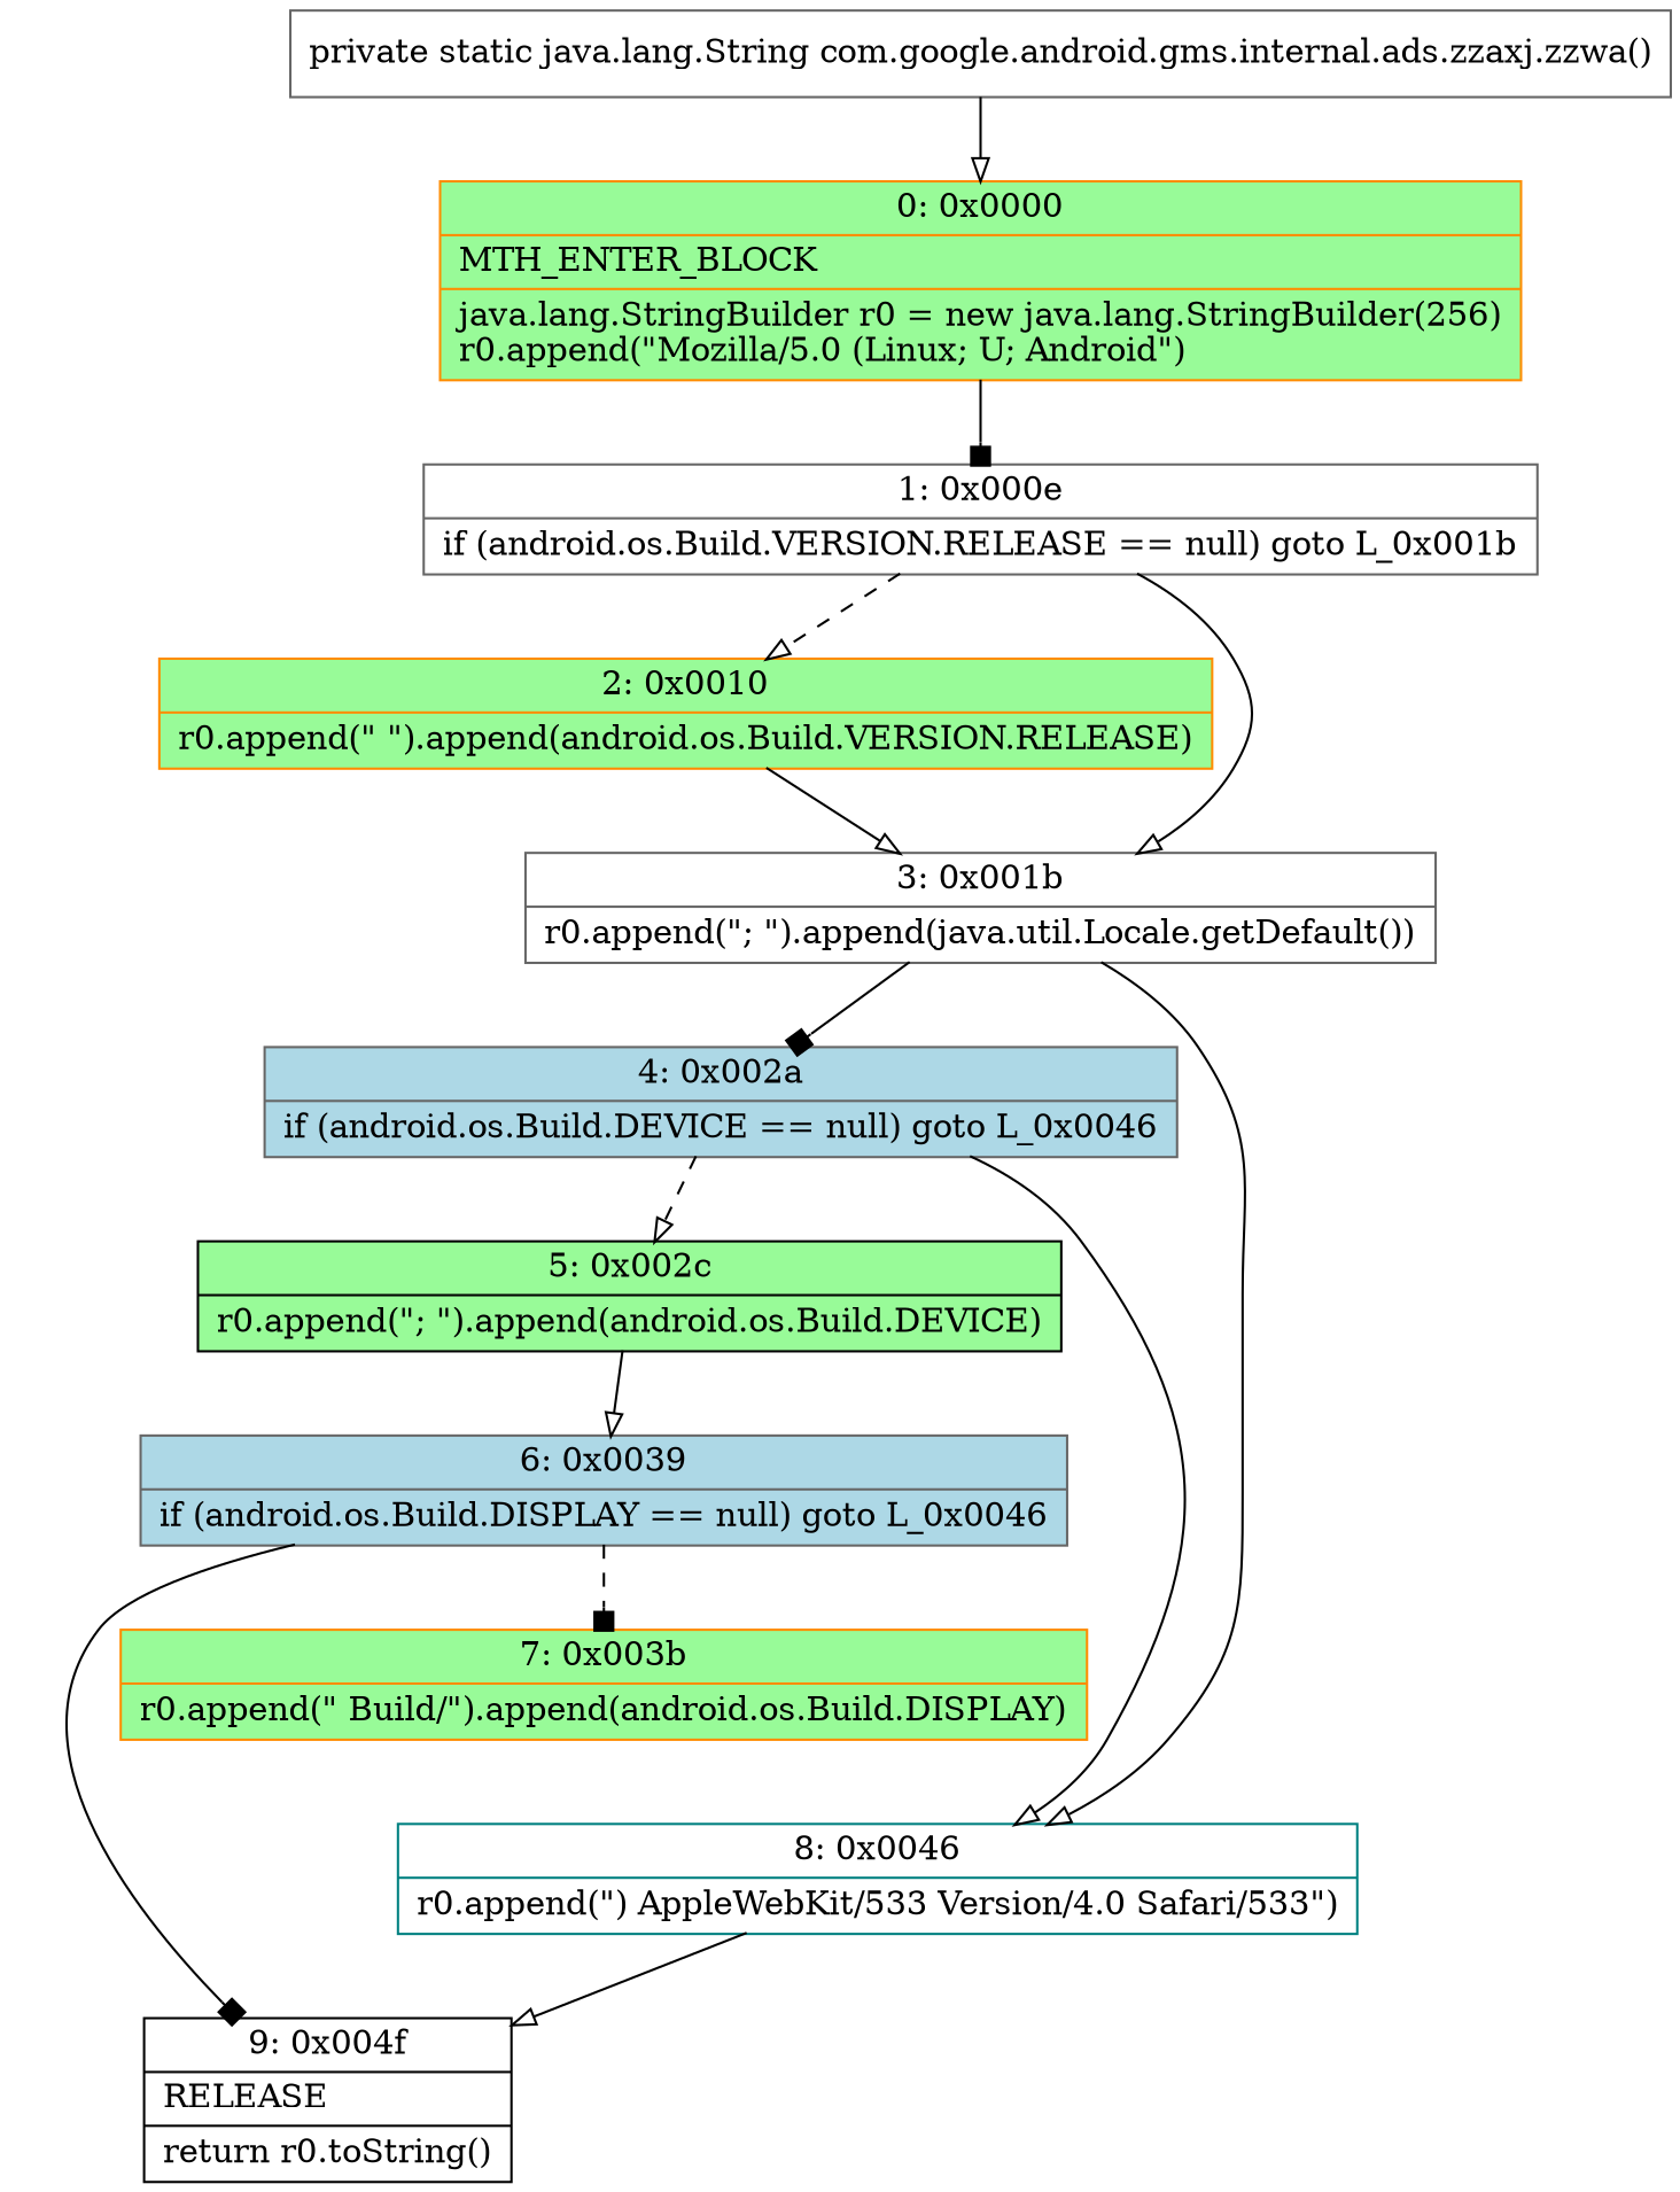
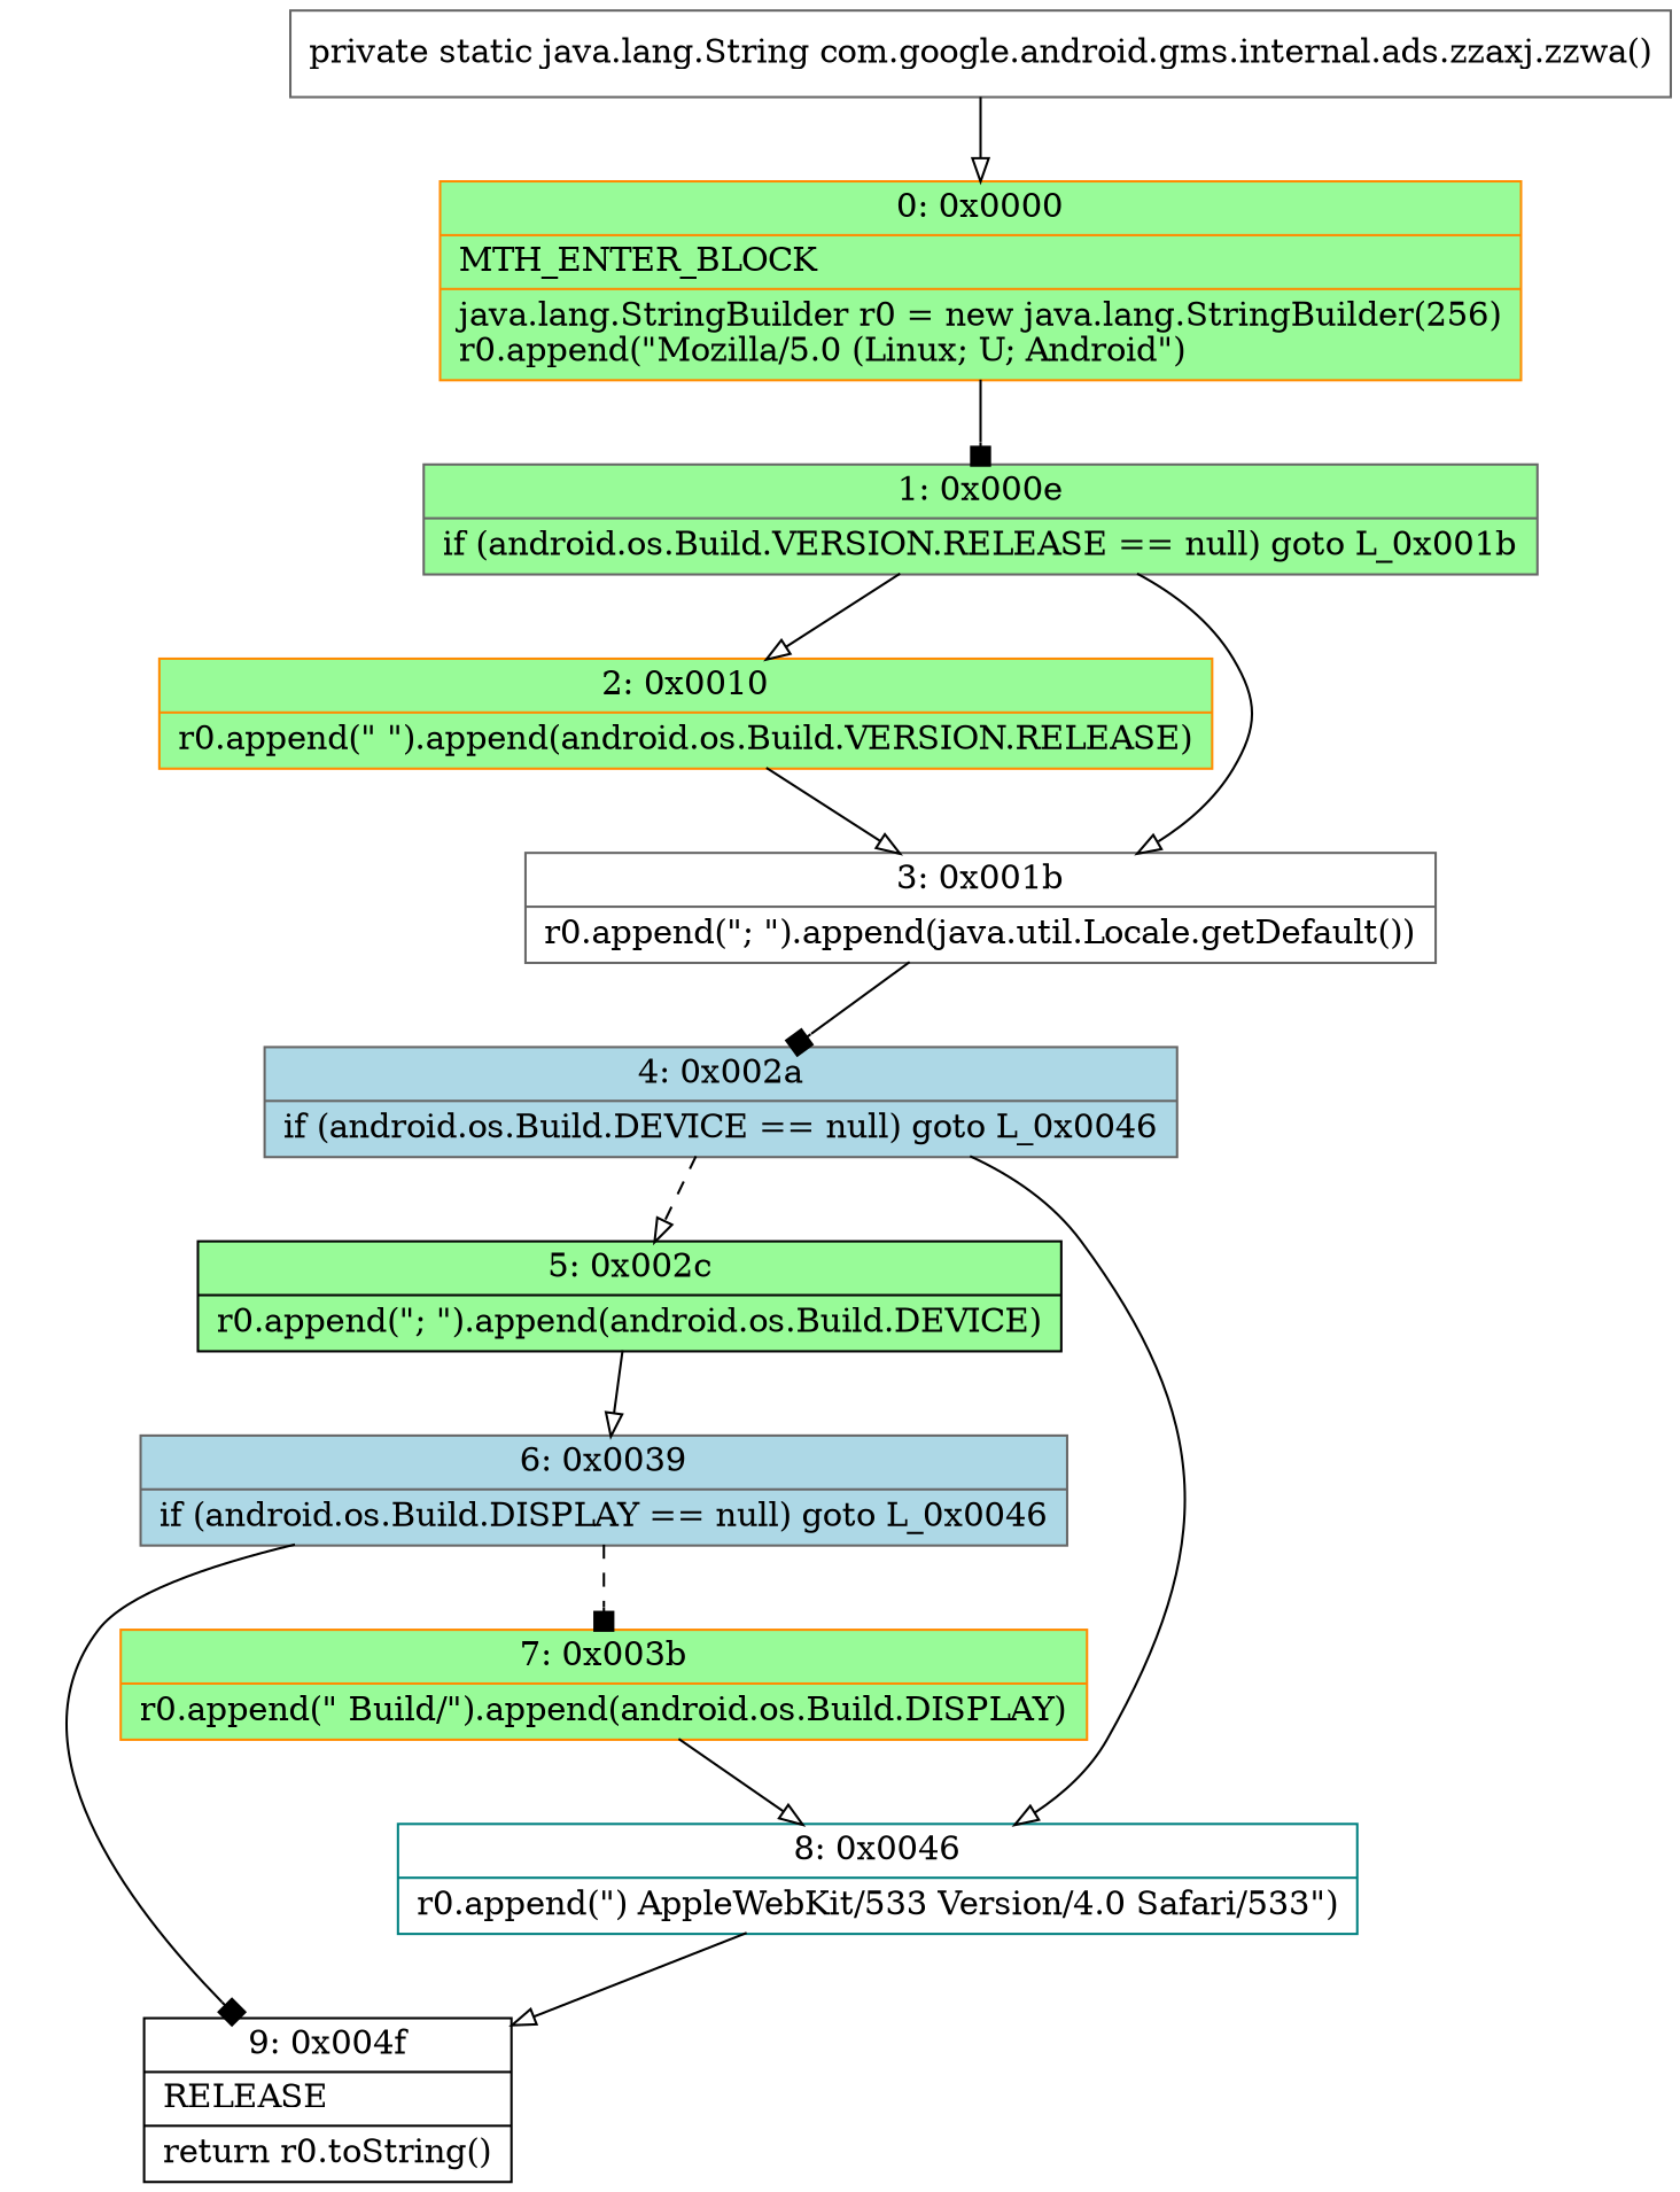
  digraph {
    node [color=gray40 fillcolor=white shape=record style=filled]
    edge [arrowhead=onormal]
    n1 [color=darkorange fillcolor=palegreen label="{0\:\ 0x0000|MTH_ENTER_BLOCK\l|java.lang.StringBuilder r0 = new java.lang.StringBuilder(256)\lr0.append(\"Mozilla\/5.0 (Linux; U; Android\")\l}"]
-   n2 [label="{1\:\ 0x000e|if (android.os.Build.VERSION.RELEASE == null) goto L_0x001b\l}"]
+   n2 [fillcolor=palegreen label="{1\:\ 0x000e|if (android.os.Build.VERSION.RELEASE == null) goto L_0x001b\l}"]
    n3 [color=darkorange fillcolor=palegreen label="{2\:\ 0x0010|r0.append(\" \").append(android.os.Build.VERSION.RELEASE)\l}"]
    n4 [label="{3\:\ 0x001b|r0.append(\"; \").append(java.util.Locale.getDefault())\l}"]
    n5 [fillcolor=lightblue label="{4\:\ 0x002a|if (android.os.Build.DEVICE == null) goto L_0x0046\l}"]
    n6 [color=black fillcolor=palegreen label="{5\:\ 0x002c|r0.append(\"; \").append(android.os.Build.DEVICE)\l}"]
    n7 [color=teal label="{8\:\ 0x0046|r0.append(\") AppleWebKit\/533 Version\/4.0 Safari\/533\")\l}"]
    n8 [fillcolor=lightblue label="{6\:\ 0x0039|if (android.os.Build.DISPLAY == null) goto L_0x0046\l}"]
    n9 [color=black label="{9\:\ 0x004f|RELEASE\l|return r0.toString()\l}"]
    n10 [color=darkorange fillcolor=palegreen label="{7\:\ 0x003b|r0.append(\" Build\/\").append(android.os.Build.DISPLAY)\l}"]
    n11 [label="{private static java.lang.String com.google.android.gms.internal.ads.zzaxj.zzwa() }"]
    n1 -> n2 [arrowhead=box]
-   n2 -> n3 [style=dashed]
+   n2 -> n3 [style=solid]
    n2 -> n4
    n3 -> n4
    n4 -> n5 [arrowhead=box]
    n5 -> n6 [style=dashed]
    n5 -> n7
    n6 -> n8
    n7 -> n9
    n8 -> n9 [arrowhead=box]
    n8 -> n10 [arrowhead=box style=dashed]
-   n4 -> n7
+   n10 -> n7
    n11 -> n1
  }
